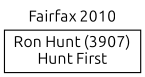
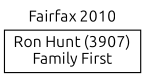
  digraph {
    label="Fairfax 2010"
    labelloc=t
    mclimit=10
    rankdir=LR
    fontname=Ubuntu
-   n1 [label="Ron Hunt (3907)\nHunt First" shape=box fontname=Ubuntu]
+   n1 [label="Ron Hunt (3907)\nFamily First" shape=box fontname=Ubuntu]
  }
